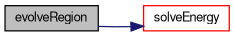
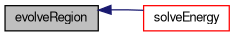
  digraph {
    rankdir=LR
    node [fontname=FreeSans fontsize=10 shape=record]
    n1 [color=black fillcolor=grey75 fontcolor=black height=0.2 label=evolveRegion style=filled width=0.4]
    n2 [color=red height=0.2 label=solveEnergy width=0.4]
-   n1 -> n2 [color=midnightblue fontname=FreeSans fontsize=10 labelfontname=FreeSans labelfontsize=10 style=solid]
+   n2 -> n1 [color=midnightblue fontname=FreeSans fontsize=10 labelfontname=FreeSans labelfontsize=10 style=solid]
  }
